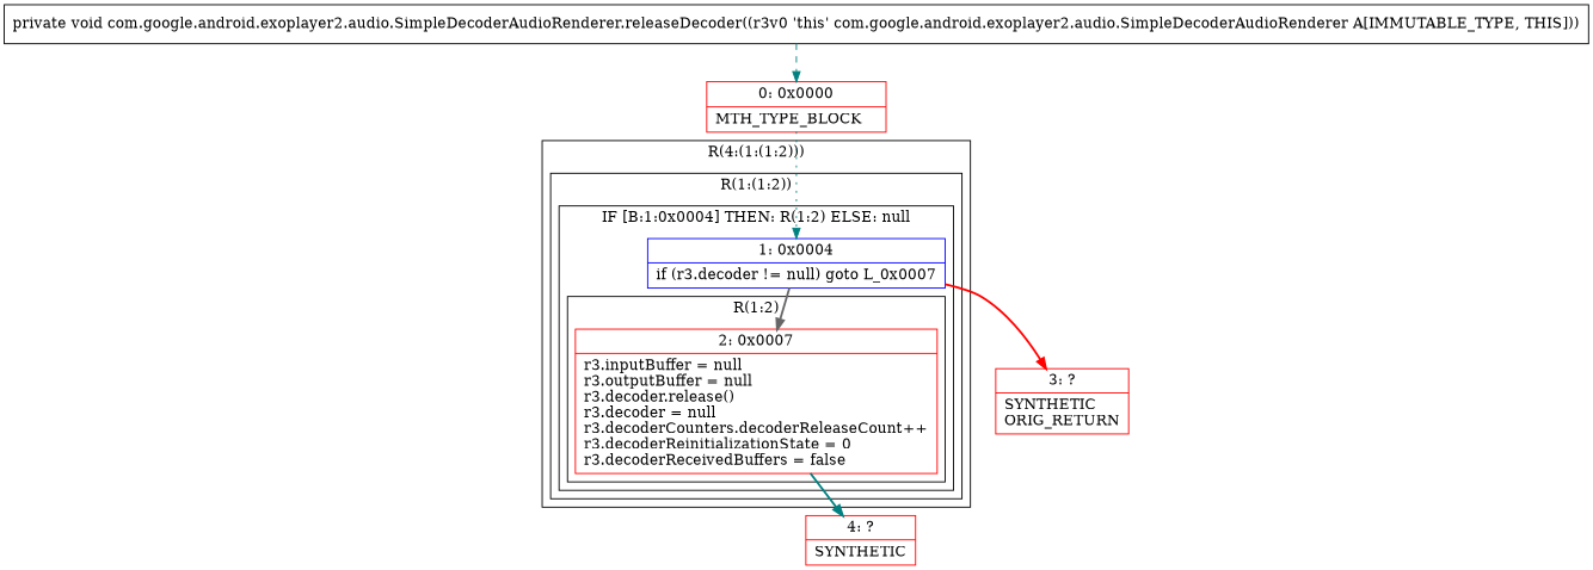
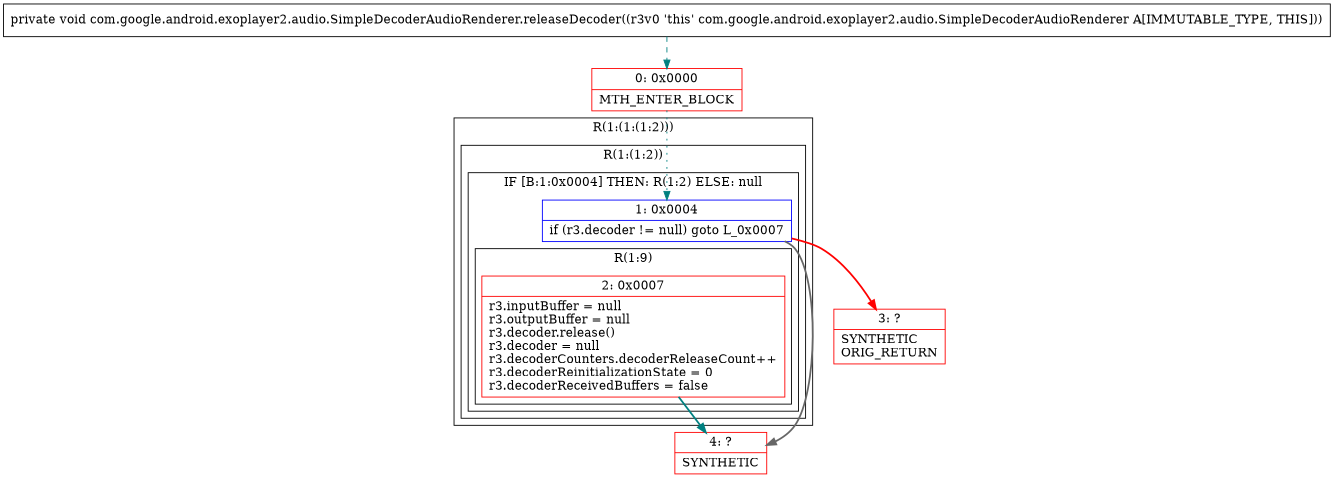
  digraph {
    node [color=red shape=record]
    edge [color=teal style=bold]
    n1 [label="{2\:\ 0x0007|r3.inputBuffer = null\lr3.outputBuffer = null\lr3.decoder.release()\lr3.decoder = null\lr3.decoderCounters.decoderReleaseCount++\lr3.decoderReinitializationState = 0\lr3.decoderReceivedBuffers = false\l}"]
    n2 [color=blue label="{1\:\ 0x0004|if (r3.decoder != null) goto L_0x0007\l}"]
    n3 [label="{4\:\ ?|SYNTHETIC\l}"]
    n4 [label="{3\:\ ?|SYNTHETIC\lORIG_RETURN\l}"]
-   n5 [label="{0\:\ 0x0000|MTH_TYPE_BLOCK\l}"]
+   n5 [label="{0\:\ 0x0000|MTH_ENTER_BLOCK\l}"]
    n6 [label="{private void com.google.android.exoplayer2.audio.SimpleDecoderAudioRenderer.releaseDecoder((r3v0 'this' com.google.android.exoplayer2.audio.SimpleDecoderAudioRenderer A[IMMUTABLE_TYPE, THIS])) }" color=""]
    subgraph cluster_1 {
-     label="R(4:(1:(1:2)))"
+     label="R(1:(1:(1:2)))"
      subgraph cluster_2 {
        label="R(1:(1:2))"
        subgraph cluster_3 {
          label="IF [B:1:0x0004] THEN: R(1:2) ELSE: null"
          n2
          subgraph cluster_4 {
-           label="R(1:2)"
+           label="R(1:9)"
            n1
          }
        }
      }
    }
    n1 -> n3
-   n2 -> n1 [color=gray40]
+   n2 -> n3 [color=gray40]
    n2 -> n4 [color=red]
    n5 -> n2 [style=dotted]
    n6 -> n5 [style=dashed]
  }
